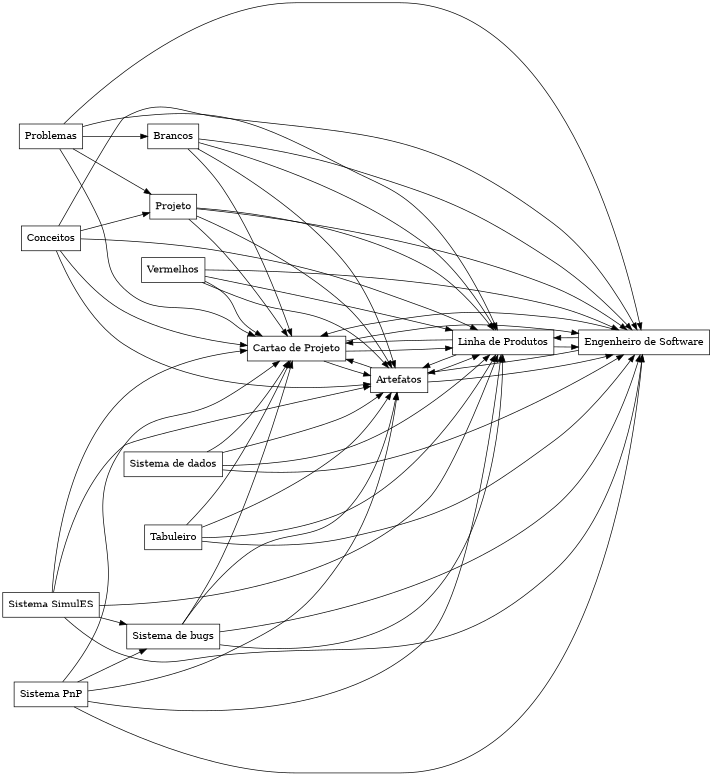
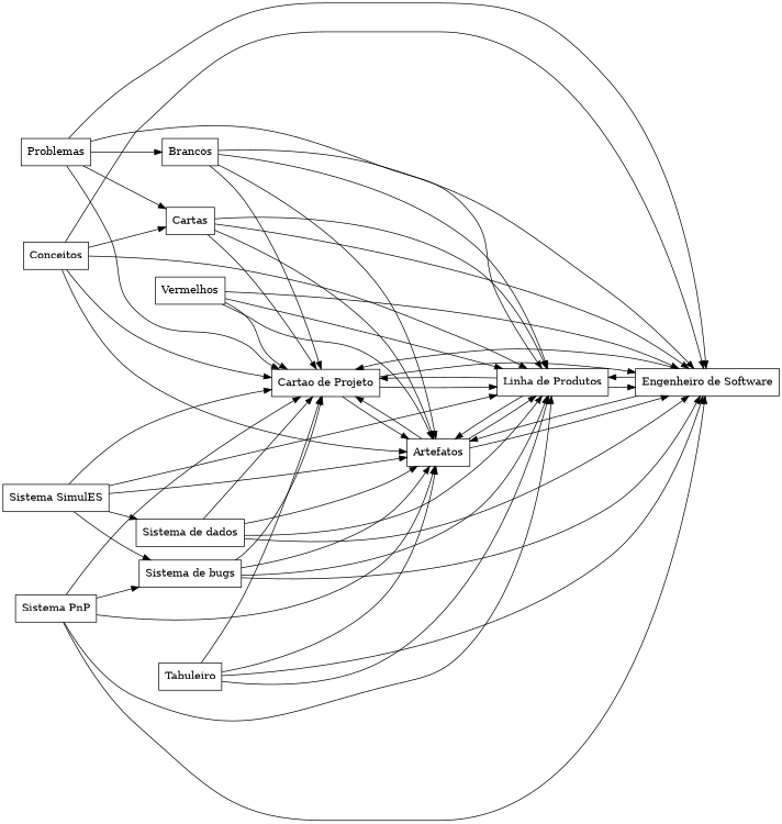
  digraph {
    fontname="DejaVu Serif"
    rankdir=LR
    node [fontname="DejaVu Serif" shape=box]
    edge [arrowhead=normal fontname="DejaVu Serif"]
    n1 [label="Cartao de Projeto"]
    n2 [label=Artefatos]
    n3 [label="Engenheiro de Software"]
    n4 [label="Linha de Produtos"]
    n5 [label=Conceitos]
-   n6 [label=Projeto]
+   n6 [label=Cartas]
    n7 [label=Brancos]
    n8 [label="Sistema de bugs"]
    n9 [label="Sistema PnP"]
    n10 [label=Vermelhos]
    n11 [label=Problemas]
    n12 [label=Tabuleiro]
    n13 [label="Sistema SimulES"]
    n14 [label="Sistema de dados"]
    n1 -> n2
    n1 -> n3
    n1 -> n4
    n2 -> n1
    n2 -> n3
    n2 -> n4
    n3 -> n1
    n3 -> n2
    n3 -> n4
    n4 -> n1
    n4 -> n2
    n4 -> n3
    n5 -> n1
    n5 -> n2
    n5 -> n3
    n5 -> n4
    n5 -> n6
    n6 -> n1
    n6 -> n2
    n6 -> n3
    n6 -> n4
    n7 -> n1
    n7 -> n2
    n7 -> n3
    n7 -> n4
    n8 -> n1
    n8 -> n2
    n8 -> n3
    n8 -> n4
    n9 -> n1
    n9 -> n2
    n9 -> n3
    n9 -> n4
    n9 -> n8
    n10 -> n1
    n10 -> n2
    n10 -> n3
    n10 -> n4
    n11 -> n1
    n11 -> n3
    n11 -> n4
    n11 -> n6
    n11 -> n7
    n12 -> n1
    n12 -> n2
    n12 -> n3
    n12 -> n4
    n13 -> n1
    n13 -> n2
-   n13 -> n3
+   n13 -> n14
    n13 -> n4
    n13 -> n8
    n14 -> n1
    n14 -> n2
    n14 -> n3
    n14 -> n4
  }
